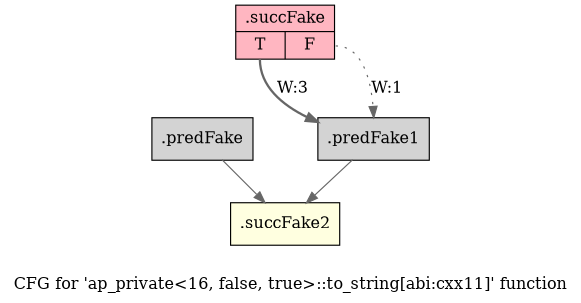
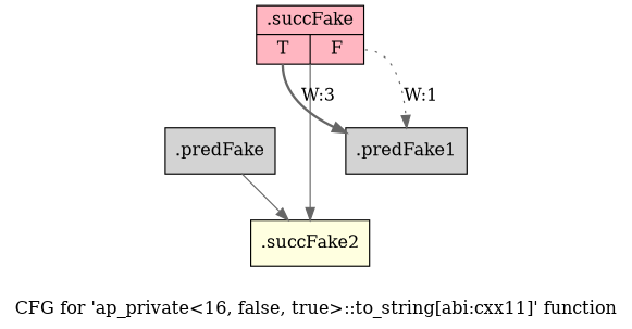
  digraph {
    label="CFG for 'ap_private\<16, false, true\>::to_string[abi:cxx11]' function"
    node [fillcolor=lightgrey shape=record style=filled filename="/mnt/xilinx/Vitis_HLS/2021.2/include/etc/ap_private.h" linenumber=3042]
    edge [color=gray40 execusionnum=2 filename="/mnt/xilinx/Vitis_HLS/2021.2/include/etc/ap_private.h" style=solid]
    n1 [label="{.predFake}" filename="" linenumber=""]
    n2 [fillcolor=lightyellow label="{.succFake2}"]
    n3 [fillcolor=lightpink label="{.succFake|{<s0>T|<s1>F}}"]
    n4 [label="{.predFake1}"]
    n1 -> n2
    n3 -> n4 [label="W:3" style=bold tailport=s0]
    n3 -> n4 [execusionnum=0 label="W:1" style=dotted tailport=s1]
-   n4 -> n2
+   n3 -> n2
  }
